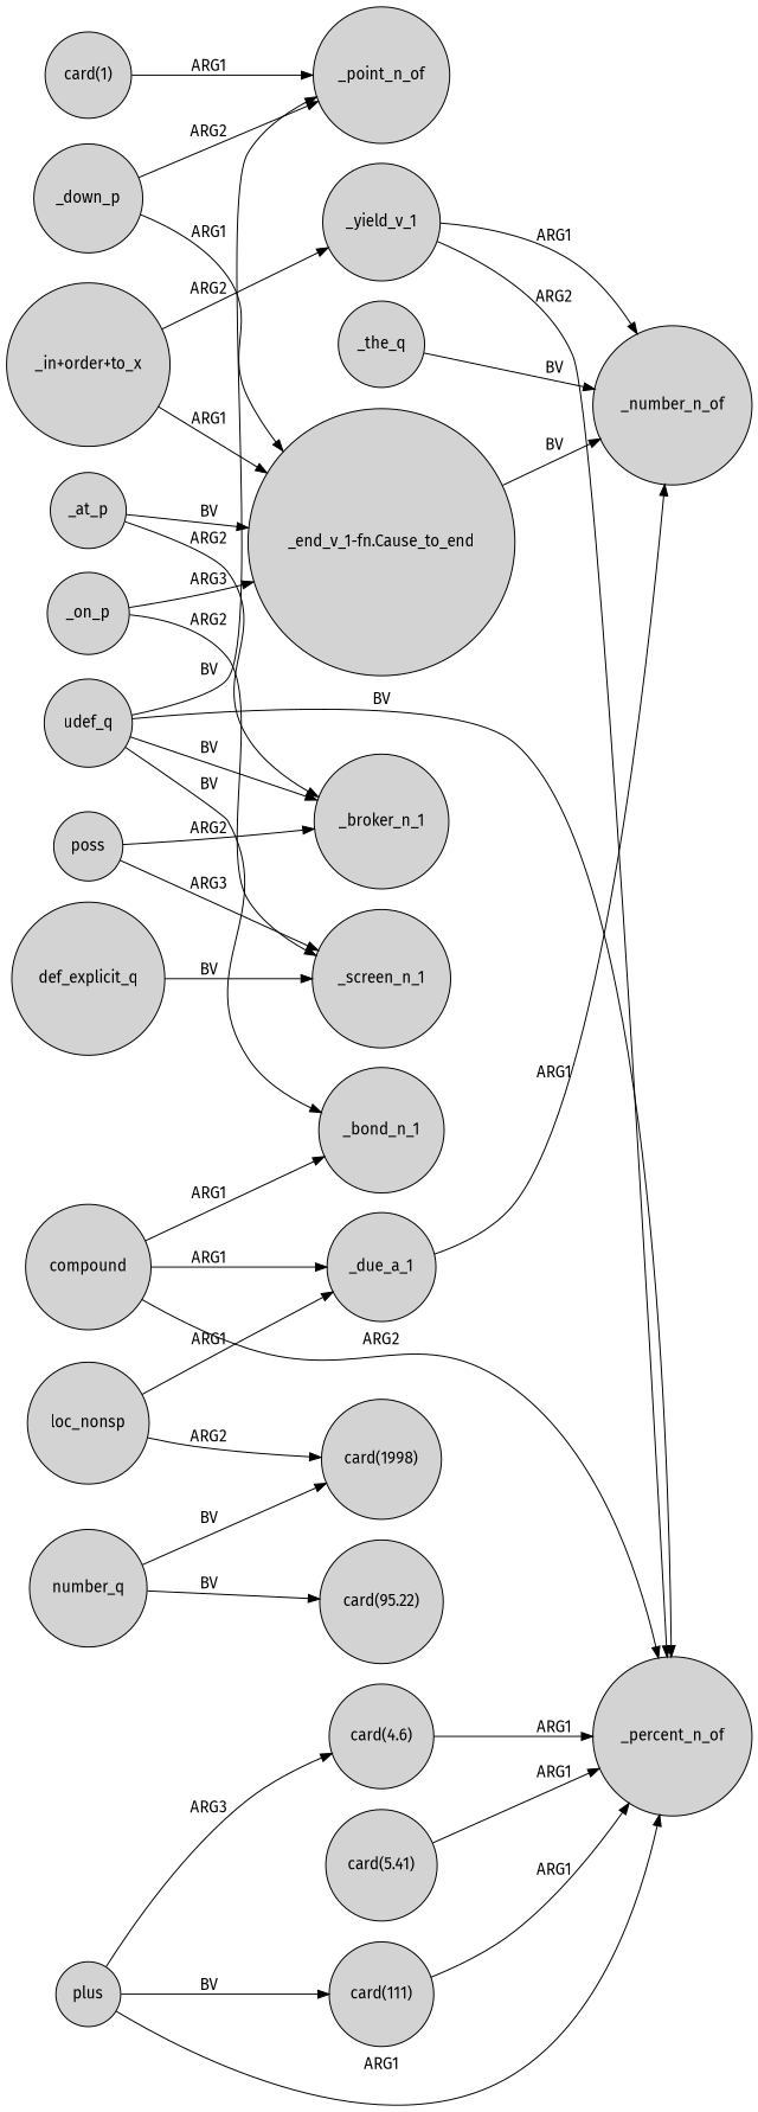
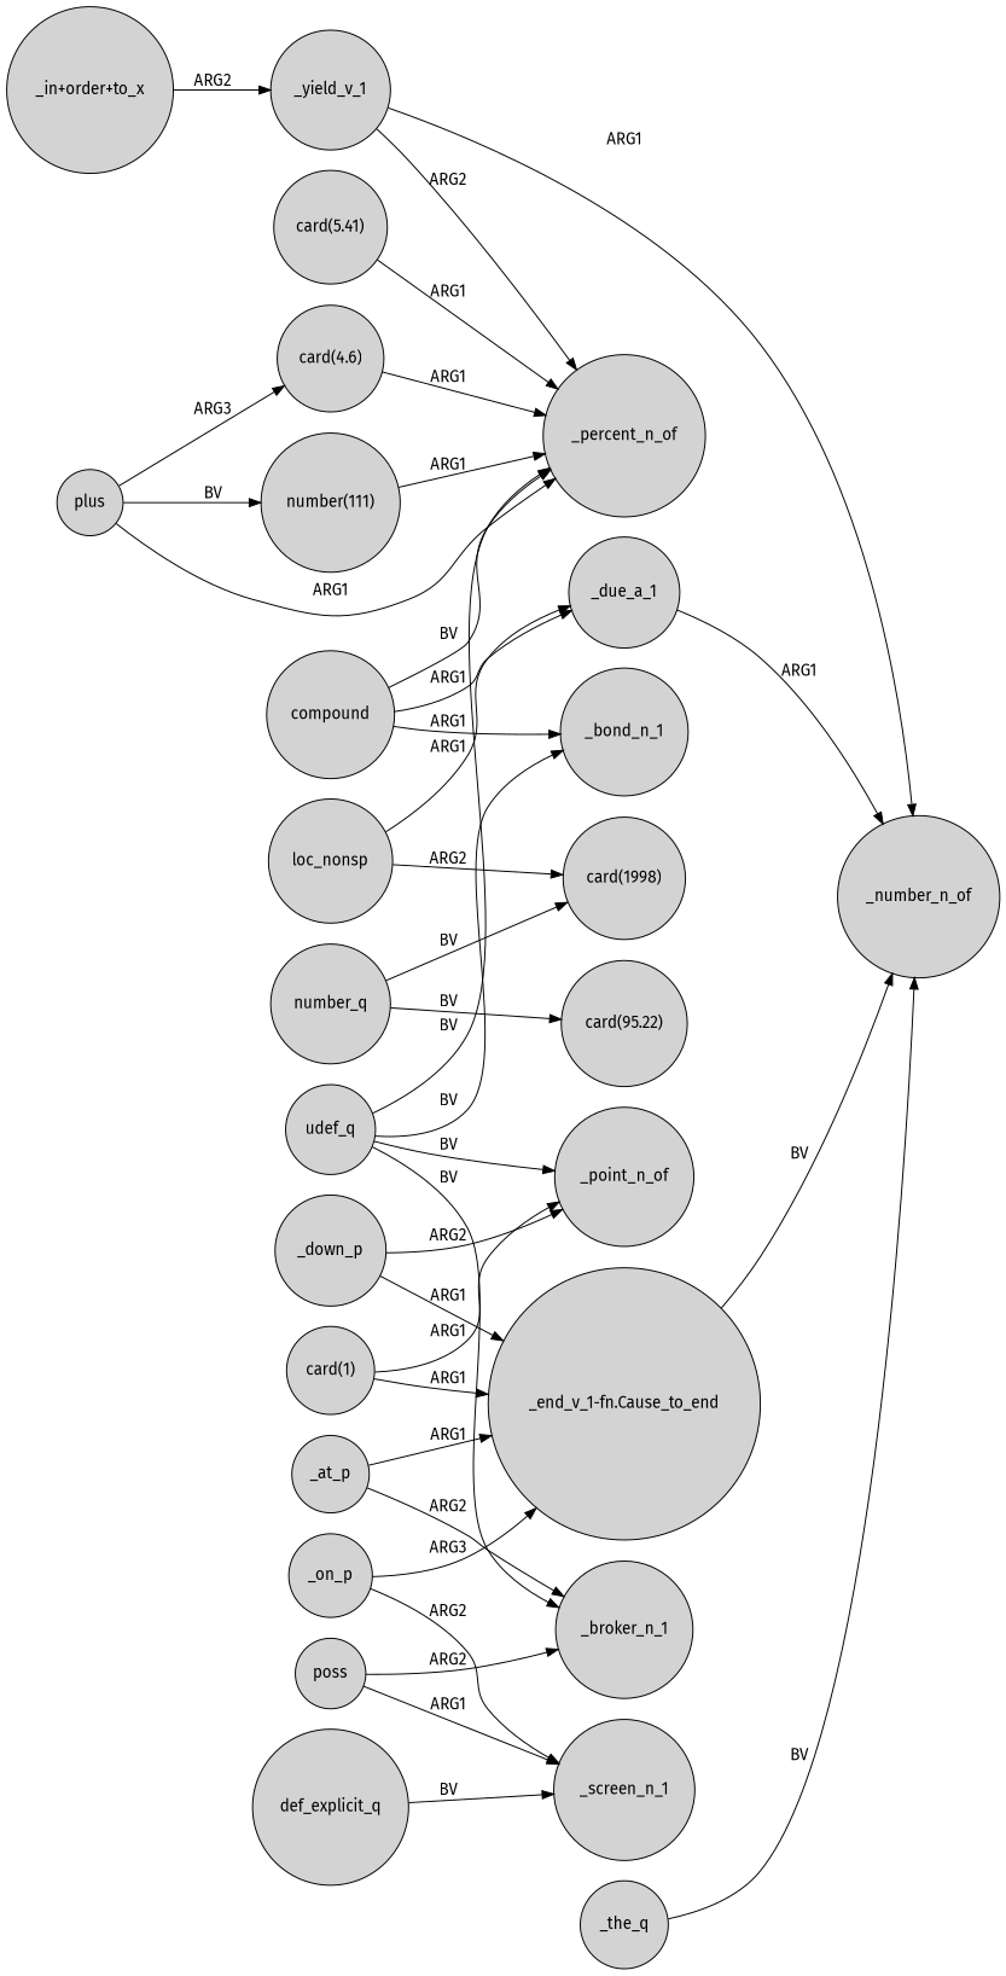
  digraph {
    fontname="Fira Sans"
    rankdir=LR
    node [fontname="Fira Sans" shape=circle style=filled]
    edge [fontname="Fira Sans"]
    "_in+order+to_x"
    "_end_v_1-fn.Cause_to_end"
    _yield_v_1
    _number_n_of
    _percent_n_of
    _down_p
    _point_n_of
    number_q
    "card(95.22)"
    "card(1998)"
    poss
    _broker_n_1
    _screen_n_1
    "card(5.41)"
    _on_p
    udef_q
    _bond_n_1
    compound
    _due_a_1
    _the_q
    plus
    "card(4.6)"
-   "card(111)"
+   "card(111)" [label="number(111)"]
    loc_nonsp
    def_explicit_q
    "card(1)"
    _at_p
-   "_in+order+to_x" -> "_end_v_1-fn.Cause_to_end" [label=ARG1]
+   "card(1)" -> "_end_v_1-fn.Cause_to_end" [label=ARG1]
    "_in+order+to_x" -> _yield_v_1 [label=ARG2]
    "_end_v_1-fn.Cause_to_end" -> _number_n_of [label=BV]
    _yield_v_1 -> _number_n_of [label=ARG1]
    _yield_v_1 -> _percent_n_of [label=ARG2]
    _down_p -> "_end_v_1-fn.Cause_to_end" [label=ARG1]
    _down_p -> _point_n_of [label=ARG2]
    number_q -> "card(95.22)" [label=BV]
    number_q -> "card(1998)" [label=BV]
    poss -> _broker_n_1 [label=ARG2]
-   poss -> _screen_n_1 [label=ARG3]
+   poss -> _screen_n_1 [label=ARG1]
    "card(5.41)" -> _percent_n_of [label=ARG1]
    _on_p -> "_end_v_1-fn.Cause_to_end" [label=ARG3]
    _on_p -> _screen_n_1 [label=ARG2]
    udef_q -> _percent_n_of [label=BV]
    udef_q -> _point_n_of [label=BV]
    udef_q -> _broker_n_1 [label=BV]
    udef_q -> _bond_n_1 [label=BV]
-   compound -> _percent_n_of [label=ARG2]
+   compound -> _percent_n_of [label=BV]
    compound -> _bond_n_1 [label=ARG1]
    compound -> _due_a_1 [label=ARG1]
    _due_a_1 -> _number_n_of [label=ARG1]
    _the_q -> _number_n_of [label=BV]
    plus -> _percent_n_of [label=ARG1]
    plus -> "card(4.6)" [label=ARG3]
    plus -> "card(111)" [label=BV]
    "card(4.6)" -> _percent_n_of [label=ARG1]
    "card(111)" -> _percent_n_of [label=ARG1]
    loc_nonsp -> "card(1998)" [label=ARG2]
    loc_nonsp -> _due_a_1 [label=ARG1]
    def_explicit_q -> _screen_n_1 [label=BV]
    "card(1)" -> _point_n_of [label=ARG1]
-   _at_p -> "_end_v_1-fn.Cause_to_end" [label=BV]
+   _at_p -> "_end_v_1-fn.Cause_to_end" [label=ARG1]
    _at_p -> _broker_n_1 [label=ARG2]
  }
